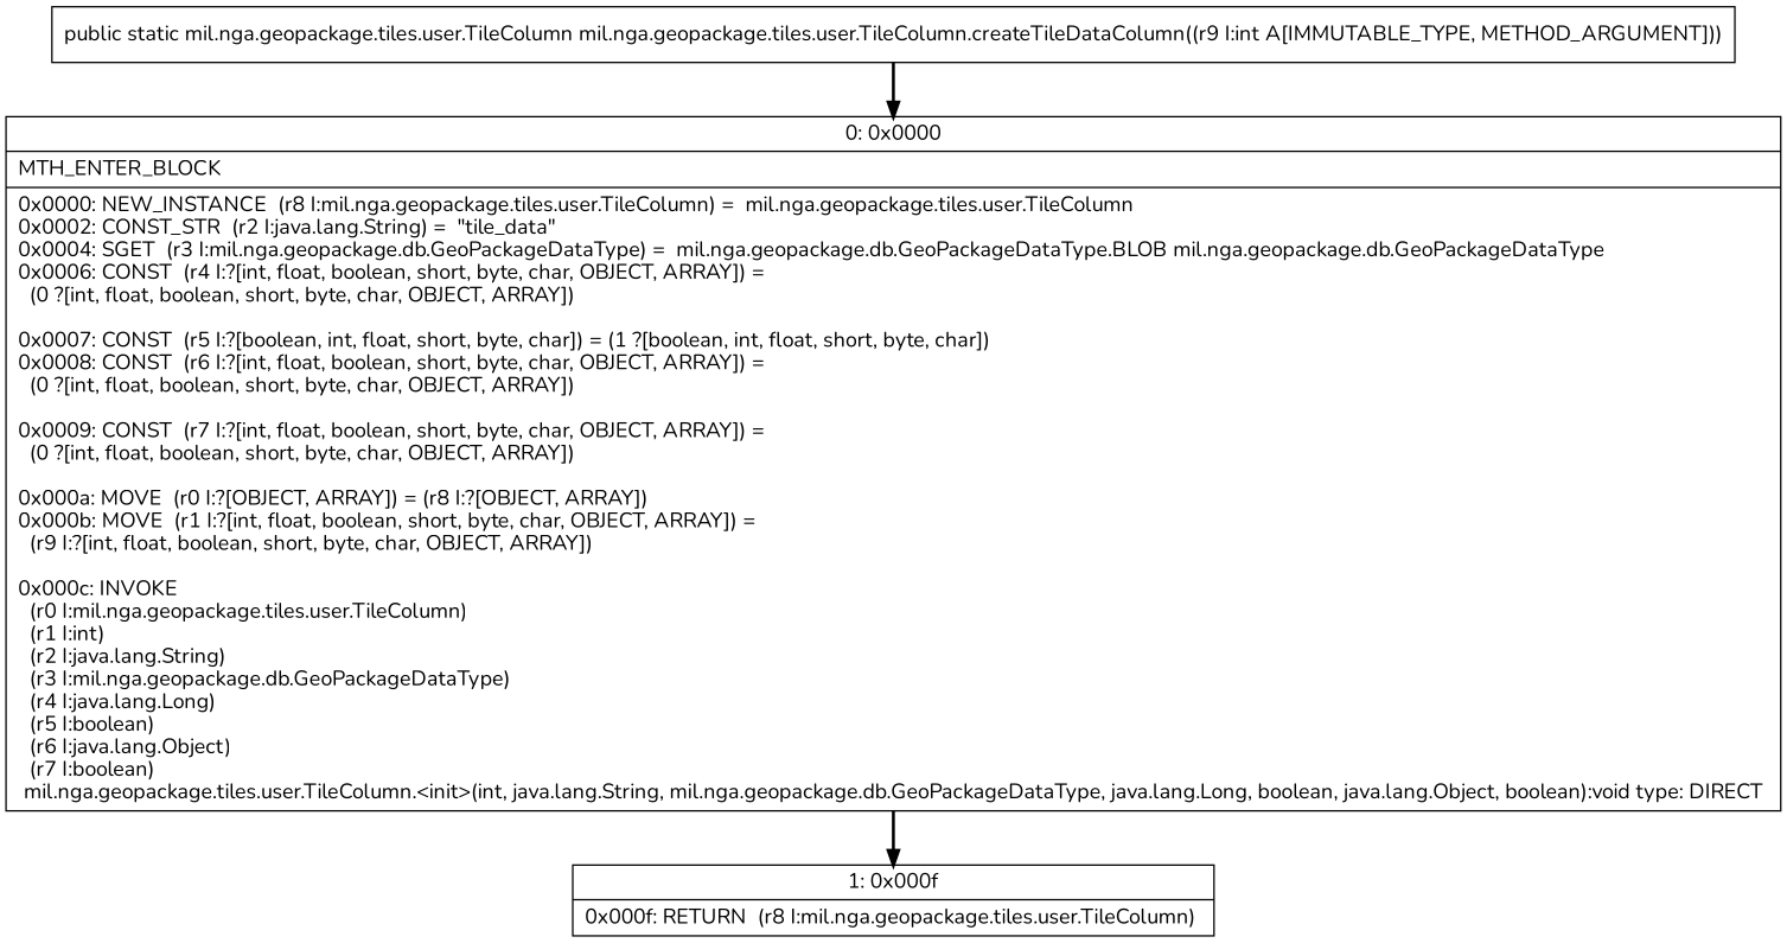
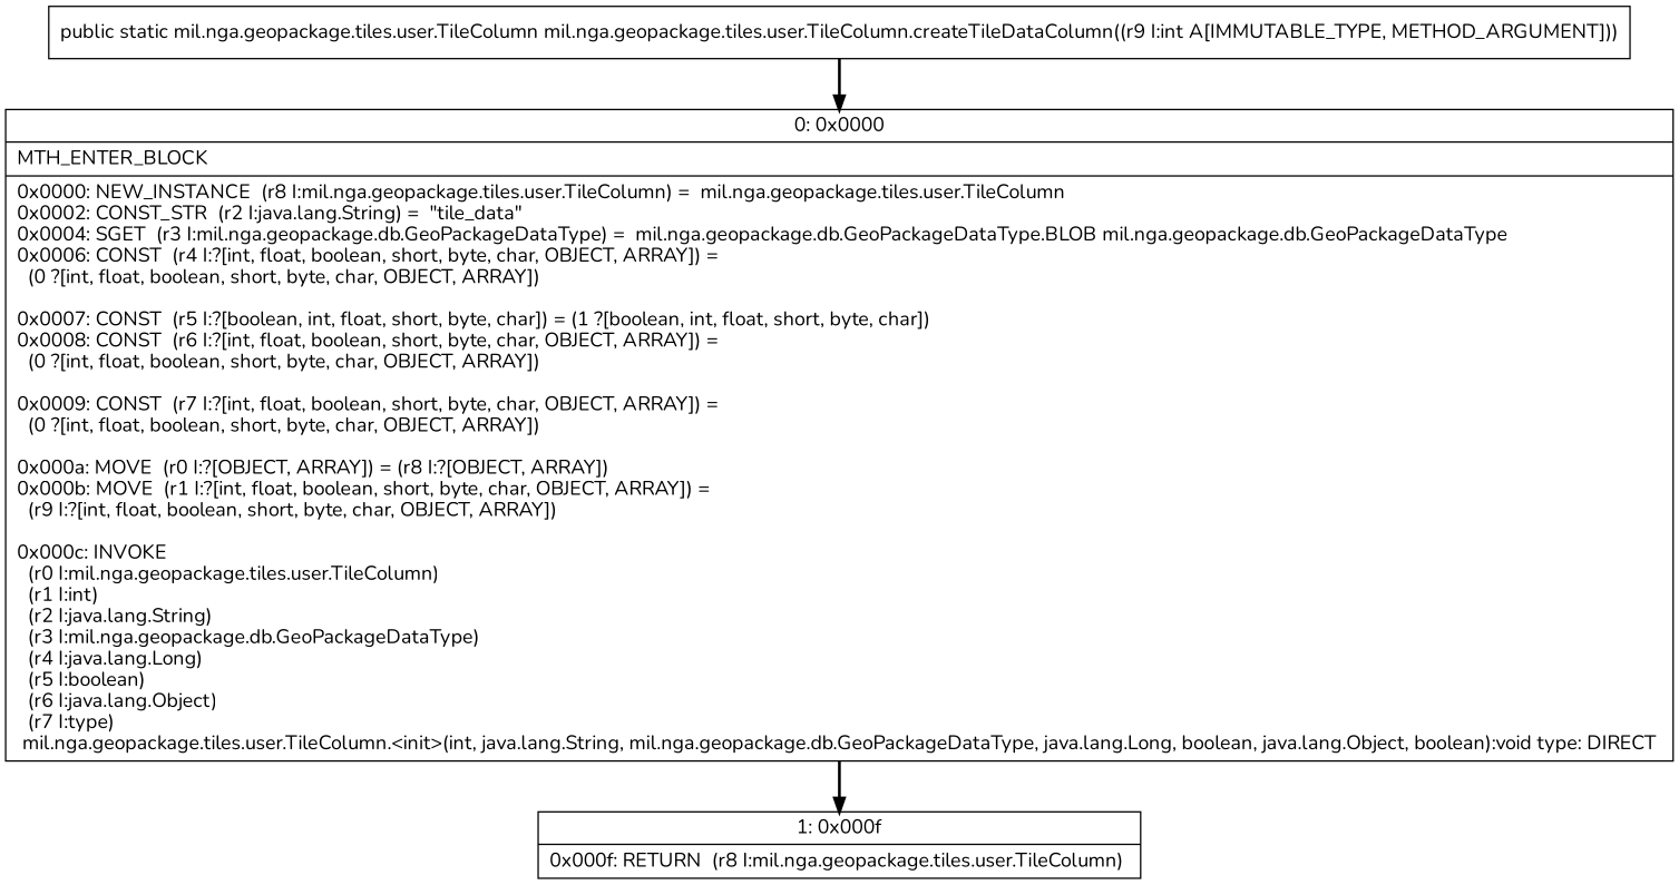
  digraph {
    fontname=Nunito
    node [shape=record fontname=Nunito]
    edge [style=bold fontname=Nunito]
-   n1 [label="{0\:\ 0x0000|MTH_ENTER_BLOCK\l|0x0000: NEW_INSTANCE  (r8 I:mil.nga.geopackage.tiles.user.TileColumn) =  mil.nga.geopackage.tiles.user.TileColumn \l0x0002: CONST_STR  (r2 I:java.lang.String) =  \"tile_data\" \l0x0004: SGET  (r3 I:mil.nga.geopackage.db.GeoPackageDataType) =  mil.nga.geopackage.db.GeoPackageDataType.BLOB mil.nga.geopackage.db.GeoPackageDataType \l0x0006: CONST  (r4 I:?[int, float, boolean, short, byte, char, OBJECT, ARRAY]) = \l  (0 ?[int, float, boolean, short, byte, char, OBJECT, ARRAY])\l \l0x0007: CONST  (r5 I:?[boolean, int, float, short, byte, char]) = (1 ?[boolean, int, float, short, byte, char]) \l0x0008: CONST  (r6 I:?[int, float, boolean, short, byte, char, OBJECT, ARRAY]) = \l  (0 ?[int, float, boolean, short, byte, char, OBJECT, ARRAY])\l \l0x0009: CONST  (r7 I:?[int, float, boolean, short, byte, char, OBJECT, ARRAY]) = \l  (0 ?[int, float, boolean, short, byte, char, OBJECT, ARRAY])\l \l0x000a: MOVE  (r0 I:?[OBJECT, ARRAY]) = (r8 I:?[OBJECT, ARRAY]) \l0x000b: MOVE  (r1 I:?[int, float, boolean, short, byte, char, OBJECT, ARRAY]) = \l  (r9 I:?[int, float, boolean, short, byte, char, OBJECT, ARRAY])\l \l0x000c: INVOKE  \l  (r0 I:mil.nga.geopackage.tiles.user.TileColumn)\l  (r1 I:int)\l  (r2 I:java.lang.String)\l  (r3 I:mil.nga.geopackage.db.GeoPackageDataType)\l  (r4 I:java.lang.Long)\l  (r5 I:boolean)\l  (r6 I:java.lang.Object)\l  (r7 I:boolean)\l mil.nga.geopackage.tiles.user.TileColumn.\<init\>(int, java.lang.String, mil.nga.geopackage.db.GeoPackageDataType, java.lang.Long, boolean, java.lang.Object, boolean):void type: DIRECT \l}"]
+   n1 [label="{0\:\ 0x0000|MTH_ENTER_BLOCK\l|0x0000: NEW_INSTANCE  (r8 I:mil.nga.geopackage.tiles.user.TileColumn) =  mil.nga.geopackage.tiles.user.TileColumn \l0x0002: CONST_STR  (r2 I:java.lang.String) =  \"tile_data\" \l0x0004: SGET  (r3 I:mil.nga.geopackage.db.GeoPackageDataType) =  mil.nga.geopackage.db.GeoPackageDataType.BLOB mil.nga.geopackage.db.GeoPackageDataType \l0x0006: CONST  (r4 I:?[int, float, boolean, short, byte, char, OBJECT, ARRAY]) = \l  (0 ?[int, float, boolean, short, byte, char, OBJECT, ARRAY])\l \l0x0007: CONST  (r5 I:?[boolean, int, float, short, byte, char]) = (1 ?[boolean, int, float, short, byte, char]) \l0x0008: CONST  (r6 I:?[int, float, boolean, short, byte, char, OBJECT, ARRAY]) = \l  (0 ?[int, float, boolean, short, byte, char, OBJECT, ARRAY])\l \l0x0009: CONST  (r7 I:?[int, float, boolean, short, byte, char, OBJECT, ARRAY]) = \l  (0 ?[int, float, boolean, short, byte, char, OBJECT, ARRAY])\l \l0x000a: MOVE  (r0 I:?[OBJECT, ARRAY]) = (r8 I:?[OBJECT, ARRAY]) \l0x000b: MOVE  (r1 I:?[int, float, boolean, short, byte, char, OBJECT, ARRAY]) = \l  (r9 I:?[int, float, boolean, short, byte, char, OBJECT, ARRAY])\l \l0x000c: INVOKE  \l  (r0 I:mil.nga.geopackage.tiles.user.TileColumn)\l  (r1 I:int)\l  (r2 I:java.lang.String)\l  (r3 I:mil.nga.geopackage.db.GeoPackageDataType)\l  (r4 I:java.lang.Long)\l  (r5 I:boolean)\l  (r6 I:java.lang.Object)\l  (r7 I:type)\l mil.nga.geopackage.tiles.user.TileColumn.\<init\>(int, java.lang.String, mil.nga.geopackage.db.GeoPackageDataType, java.lang.Long, boolean, java.lang.Object, boolean):void type: DIRECT \l}"]
    n2 [label="{1\:\ 0x000f|0x000f: RETURN  (r8 I:mil.nga.geopackage.tiles.user.TileColumn) \l}"]
    n3 [label="{public static mil.nga.geopackage.tiles.user.TileColumn mil.nga.geopackage.tiles.user.TileColumn.createTileDataColumn((r9 I:int A[IMMUTABLE_TYPE, METHOD_ARGUMENT])) }"]
    n1 -> n2
    n3 -> n1
  }
